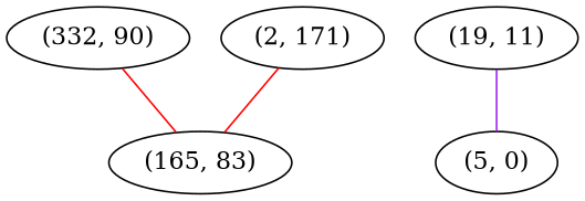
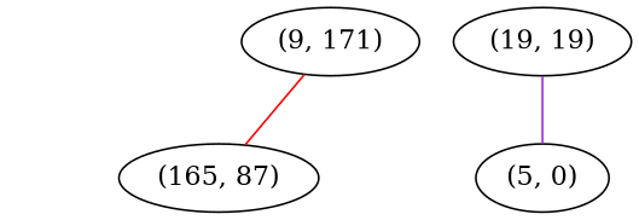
  graph {
    edge [color=red weight=1]
-   "(332, 90)"
-   "(165, 83)"
-   "(9, 171)" [label="(2, 171)"]
+   "(165, 83)" [label="(165, 87)"]
+   "(9, 171)"
    n4 [label="(5, 0)"]
-   "(19, 11)"
-   "(332, 90)" -- "(165, 83)"
+   "(19, 11)" [label="(19, 19)"]
    "(9, 171)" -- "(165, 83)"
    "(19, 11)" -- n4 [color=purple weight=4]
  }
